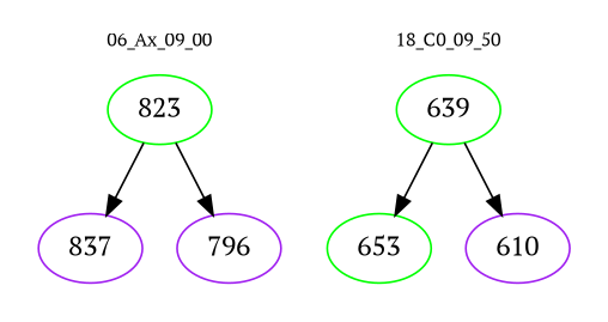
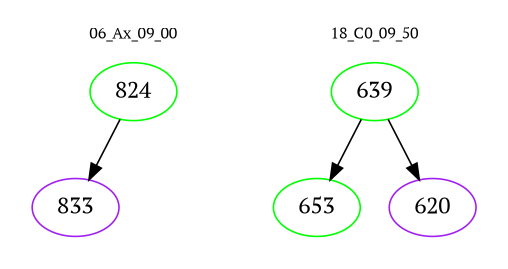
  digraph {
    fontname="PT Serif"
    node [color=green fontname="PT Serif"]
    edge [color=black fontname="PT Serif"]
-   n1 [label=823]
-   n2 [color=purple label=837]
-   n3 [color=purple label=796]
+   n1 [label=824]
+   n2 [color=purple label=833]
    n4 [label=639]
    n5 [label=653]
-   n6 [color=purple label=610]
+   n6 [color=purple label=620]
    subgraph cluster_1 {
      color=white
      fontsize=10
      label="06_Ax_09_00"
      n1
      n2
-     n3
    }
    subgraph cluster_2 {
      color=white
      fontsize=10
      label="18_C0_09_50"
      n4
      n5
      n6
    }
    n1 -> n2
-   n1 -> n3
    n4 -> n5
    n4 -> n6
  }
